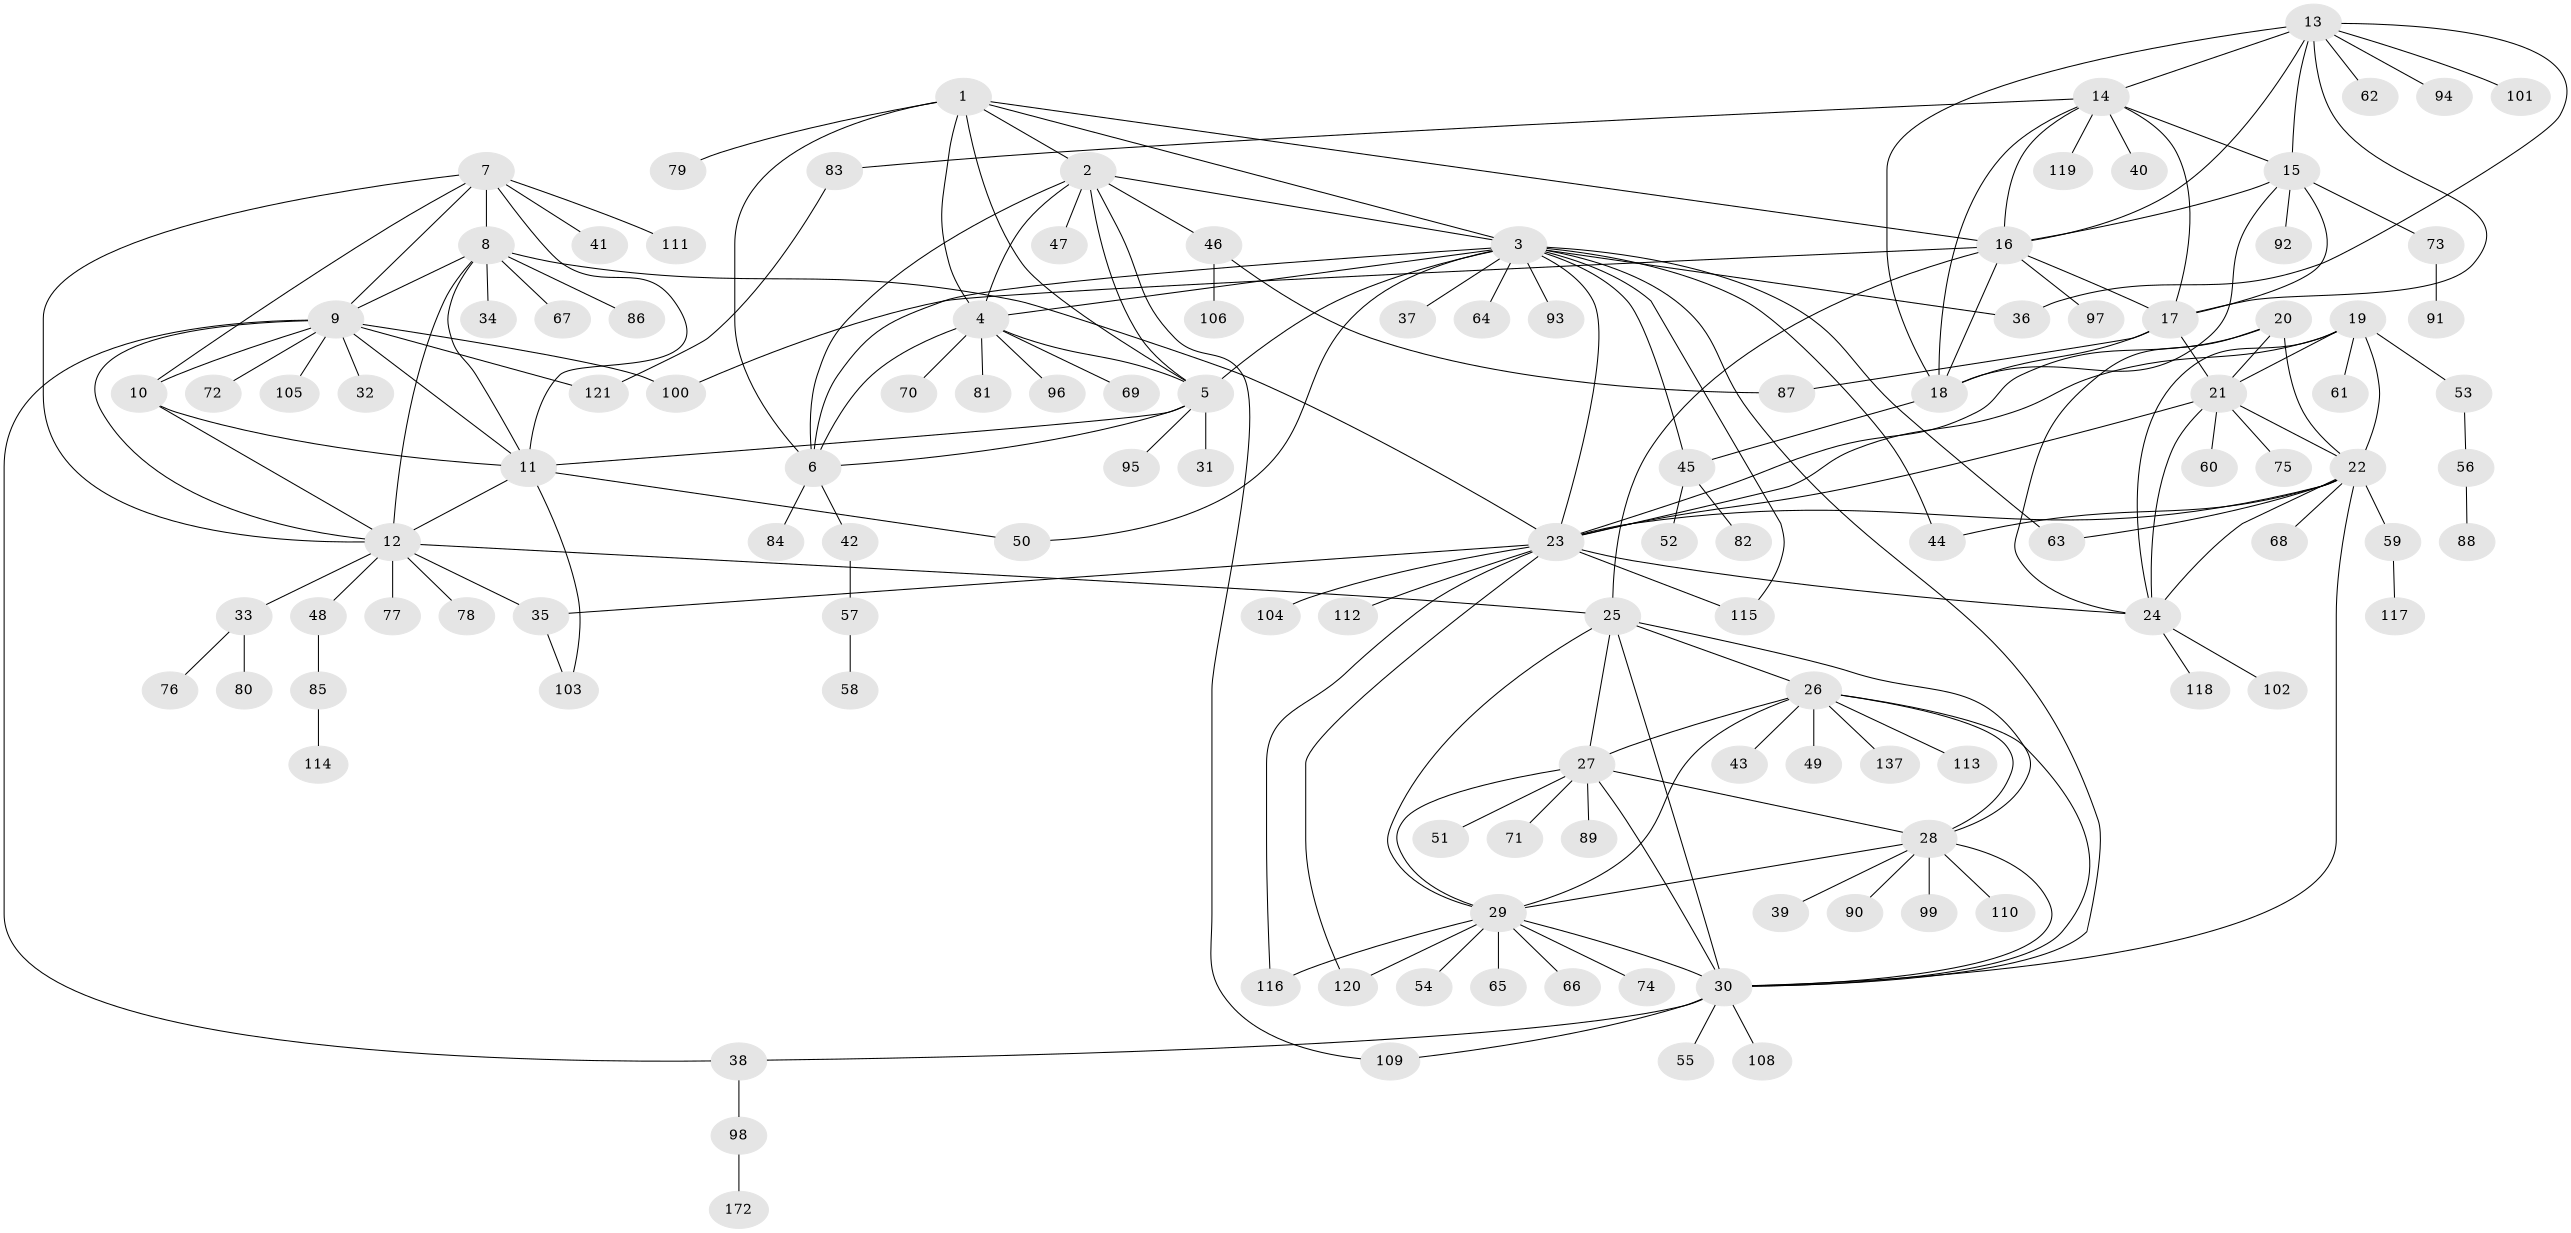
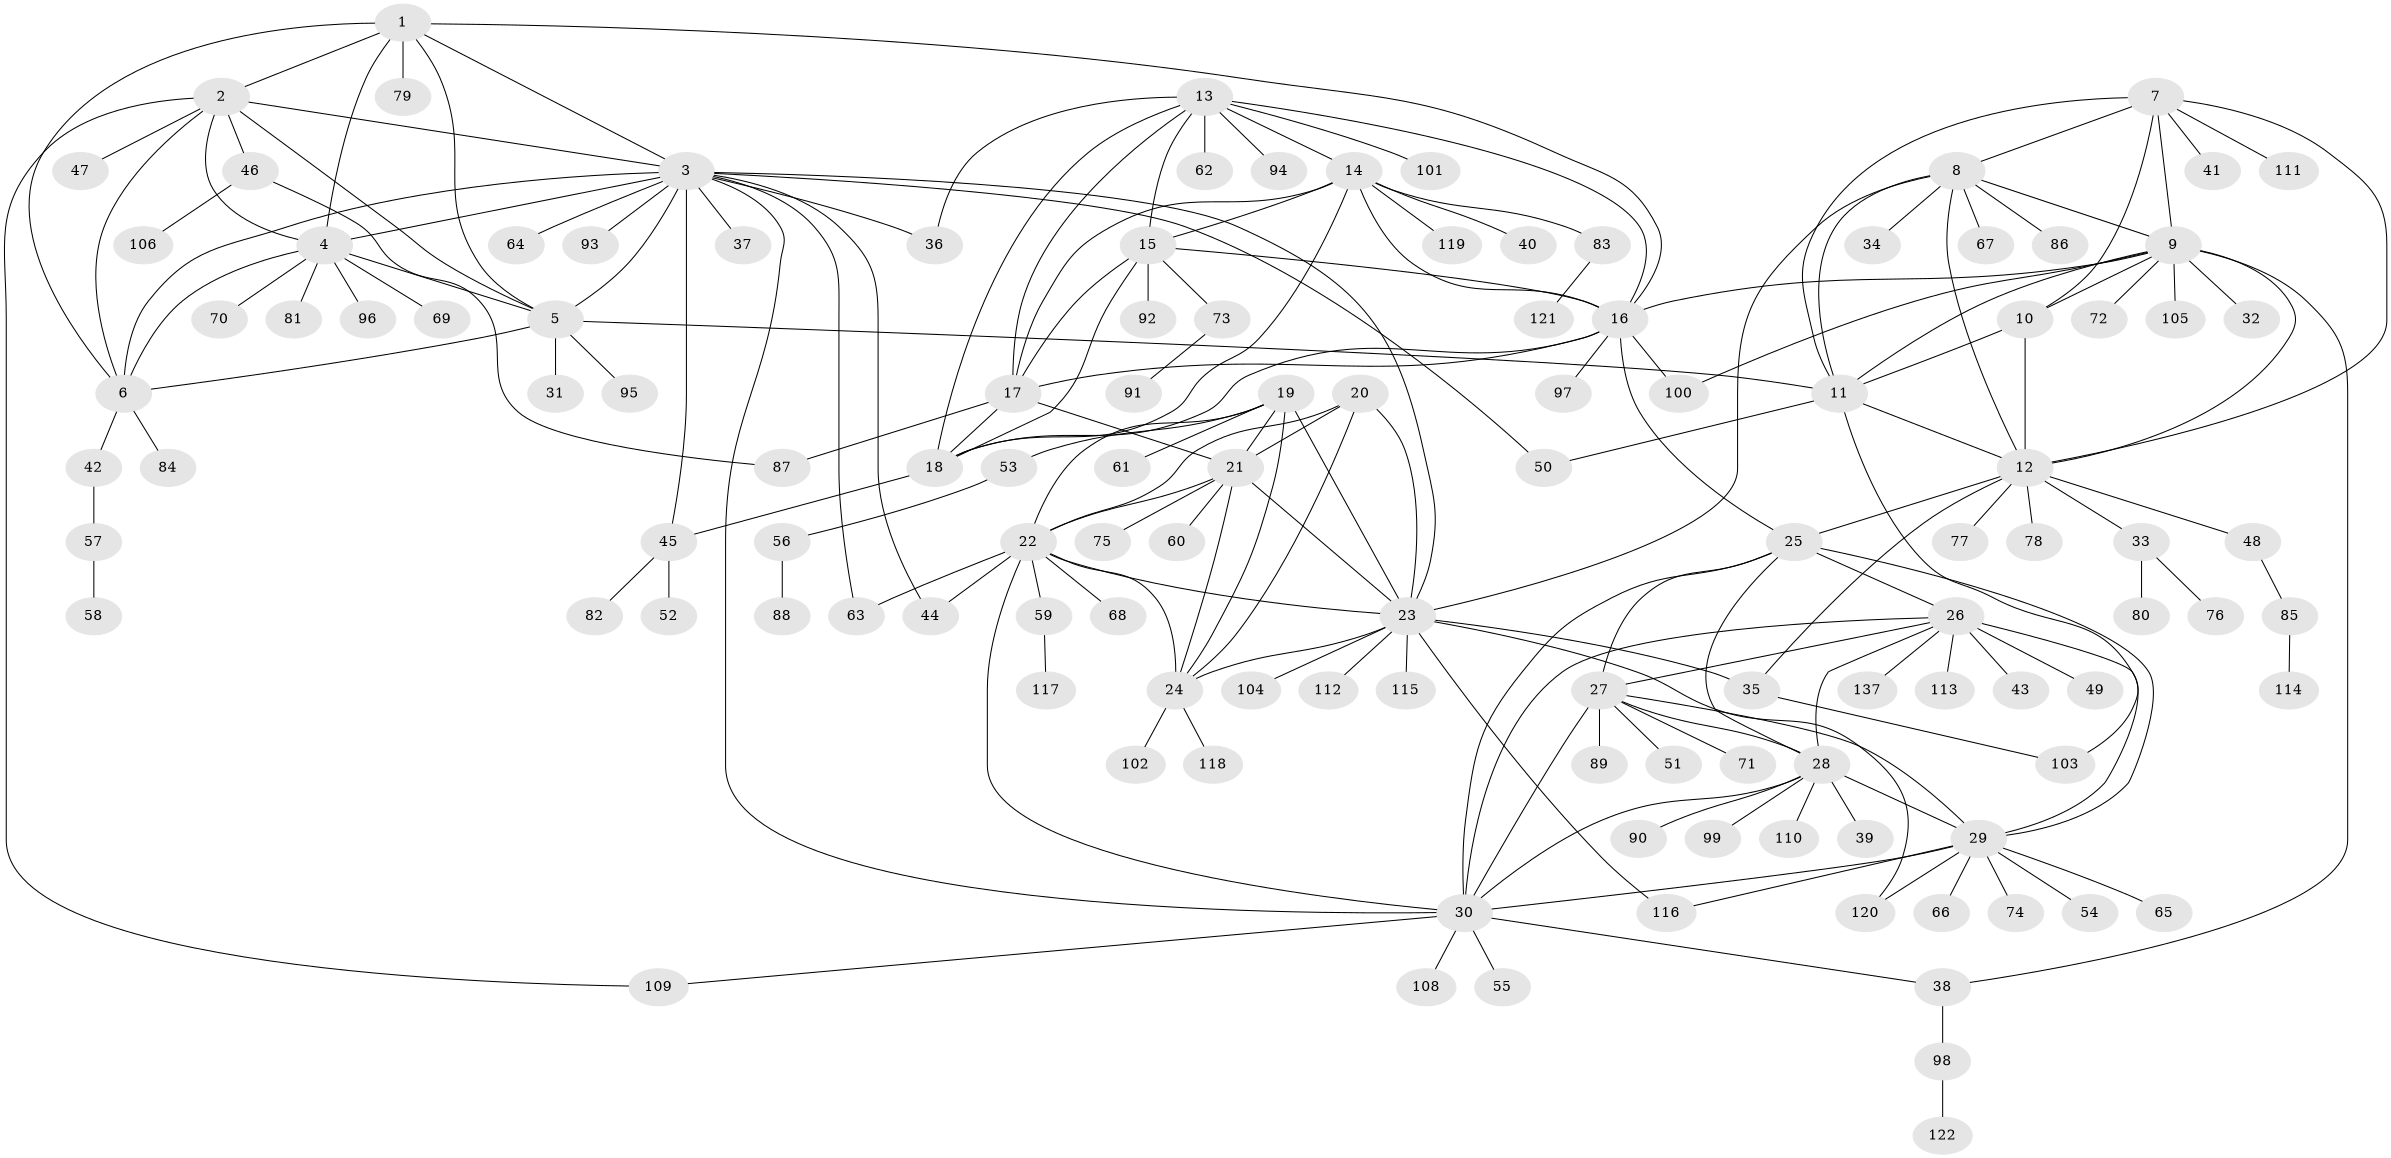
  graph {
    node [color=gray90 style=filled]
    1
    2
    3
    4
    5
    6
    16
    79
    46
    47
    109
    23
    30
    36
    37
    44
    45
    50
    63
    64
    93
    115
    69
    70
    81
    96
    11
    31
    95
    42
    84
    100
    25
    17
    18
    97
    87
    106
    35
    24
    104
    112
    116
    120
    38
    55
    108
    52
    82
    12
    103
    57
    7
    8
    9
    10
    41
    111
    34
    67
    86
    32
    72
    105
    33
    48
    77
    78
    98
    26
    27
    28
    29
    76
    80
    85
    13
    14
    15
    62
    94
    101
    40
    83
    119
    73
    92
    21
    121
    91
    22
    60
    75
    19
    53
    61
    20
    59
    68
    102
    118
    56
    117
    43
    49
    n106 [label=137]
    113
    51
    71
    89
    39
    90
    99
    110
    54
    65
    66
    74
-   122 [label=172]
+   122
    58
    114
    88
    1 -- 2
    1 -- 3
    1 -- 4
    1 -- 5
    1 -- 6
    1 -- 16
    1 -- 79
    2 -- 3
    2 -- 4
    2 -- 5
    2 -- 6
    2 -- 46
    2 -- 47
    2 -- 109
    3 -- 4
    3 -- 5
    3 -- 6
    3 -- 23
    3 -- 30
    3 -- 36
    3 -- 37
    3 -- 44
    3 -- 45
    3 -- 50
    3 -- 63
    3 -- 64
    3 -- 93
-   3 -- 115
    4 -- 5
    4 -- 6
    4 -- 69
    4 -- 70
    4 -- 81
    4 -- 96
    5 -- 6
    5 -- 11
    5 -- 31
    5 -- 95
    6 -- 42
    6 -- 84
    16 -- 100
    16 -- 25
    16 -- 17
    16 -- 18
    16 -- 97
    46 -- 87
    46 -- 106
    23 -- 115
    23 -- 35
    23 -- 24
    23 -- 104
    23 -- 112
    23 -- 116
    23 -- 120
    30 -- 109
    30 -- 38
    30 -- 55
    30 -- 108
    45 -- 52
    45 -- 82
    11 -- 50
    11 -- 12
    11 -- 103
    42 -- 57
    25 -- 30
    25 -- 26
    25 -- 27
    25 -- 28
    25 -- 29
    17 -- 18
    17 -- 87
    17 -- 21
    18 -- 45
    35 -- 103
    24 -- 102
    24 -- 118
    38 -- 98
    12 -- 25
    12 -- 35
    12 -- 33
    12 -- 48
    12 -- 77
    12 -- 78
    57 -- 58
    7 -- 11
    7 -- 12
    7 -- 8
    7 -- 9
    7 -- 10
    7 -- 41
    7 -- 111
    8 -- 23
    8 -- 11
    8 -- 12
    8 -- 9
    8 -- 34
    8 -- 67
    8 -- 86
-   9 -- 121
+   9 -- 16
    9 -- 11
    9 -- 100
    9 -- 38
    9 -- 12
    9 -- 10
    9 -- 32
    9 -- 72
    9 -- 105
    10 -- 11
    10 -- 12
    33 -- 76
    33 -- 80
    48 -- 85
    98 -- 122
    26 -- 30
    26 -- 27
    26 -- 28
    26 -- 29
    26 -- 43
    26 -- 49
    26 -- n106
    26 -- 113
    27 -- 30
    27 -- 28
    27 -- 29
    27 -- 51
    27 -- 71
    27 -- 89
    28 -- 30
    28 -- 29
    28 -- 39
    28 -- 90
    28 -- 99
    28 -- 110
    29 -- 30
    29 -- 116
    29 -- 120
    29 -- 54
    29 -- 65
    29 -- 66
    29 -- 74
    85 -- 114
    13 -- 16
    13 -- 36
    13 -- 17
    13 -- 18
    13 -- 14
    13 -- 15
    13 -- 62
    13 -- 94
    13 -- 101
    14 -- 16
    14 -- 17
    14 -- 18
    14 -- 15
    14 -- 40
    14 -- 83
    14 -- 119
    15 -- 16
    15 -- 17
    15 -- 18
    15 -- 73
    15 -- 92
    83 -- 121
    73 -- 91
    21 -- 23
    21 -- 24
    21 -- 22
    21 -- 60
    21 -- 75
    22 -- 23
    22 -- 30
    22 -- 44
    22 -- 63
    22 -- 24
    22 -- 59
    22 -- 68
    19 -- 23
    19 -- 24
    19 -- 21
    19 -- 22
    19 -- 53
    19 -- 61
    53 -- 56
    20 -- 23
    20 -- 24
    20 -- 21
    20 -- 22
    59 -- 117
    56 -- 88
  }
